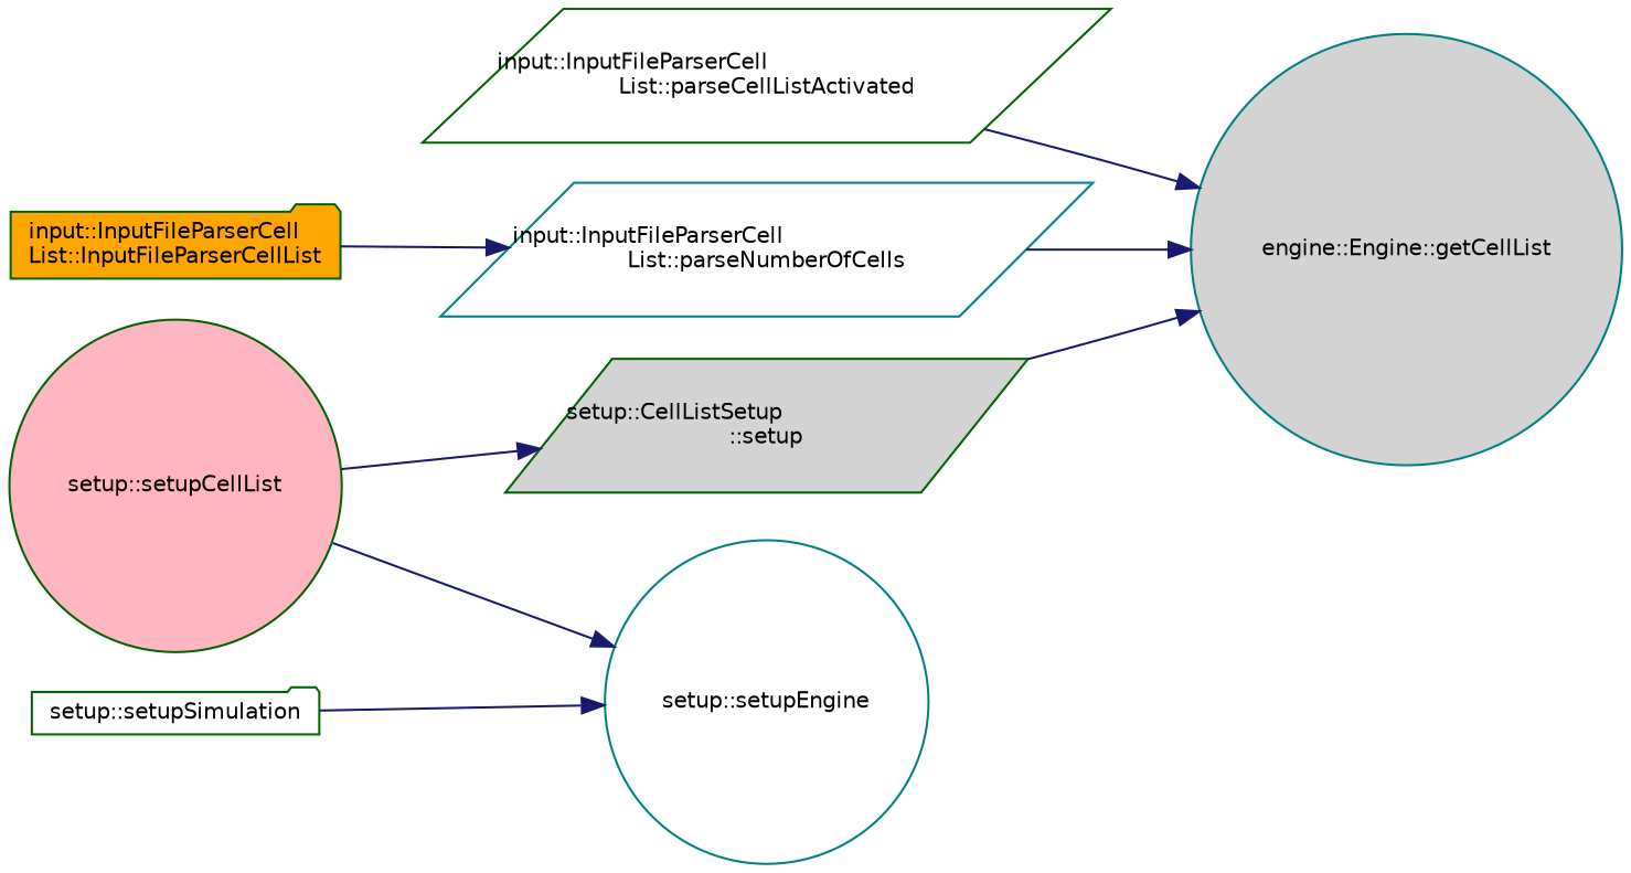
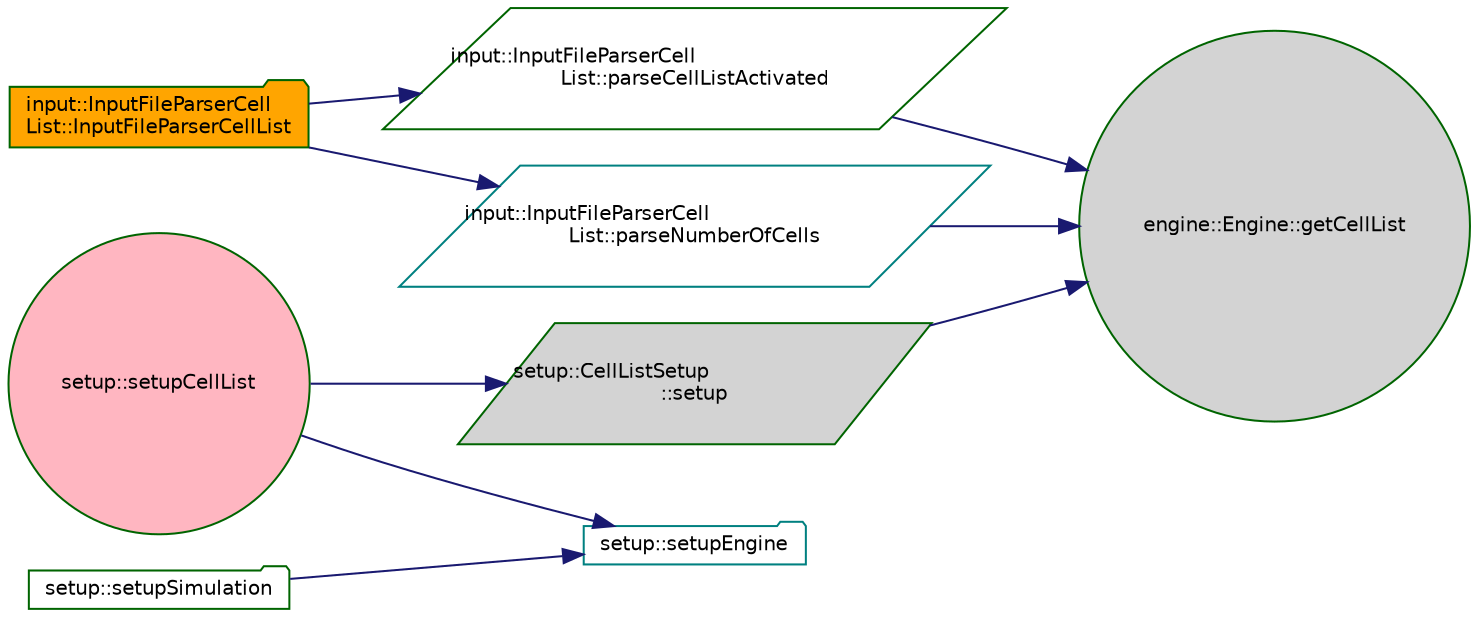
  digraph {
    rankdir=RL
    node [color=darkgreen fillcolor=white fontname=Helvetica fontsize=10 shape=parallelogram style=filled]
    edge [color=midnightblue dir=back fontname=Helvetica fontsize=10 labelfontname=Helvetica labelfontsize=10 style=solid]
-   n1 [color=teal fillcolor=lightgrey fontcolor=black height=0.2 label="engine::Engine::getCellList" shape=circle width=0.4]
+   n1 [fillcolor=lightgrey fontcolor=black height=0.2 label="engine::Engine::getCellList" shape=circle width=0.4]
    n2 [height=0.2 label="input::InputFileParserCell\lList::parseCellListActivated" width=0.4]
    n3 [color=teal height=0.2 label="input::InputFileParserCell\lList::parseNumberOfCells" width=0.4]
    n4 [fillcolor=lightgrey height=0.2 label="setup::CellListSetup\l::setup" width=0.4]
    n5 [fillcolor=orange height=0.2 label="input::InputFileParserCell\lList::InputFileParserCellList" shape=folder width=0.4]
    n6 [fillcolor=lightpink height=0.2 label="setup::setupCellList" shape=circle width=0.4]
-   n7 [color=teal height=0.2 label="setup::setupEngine" shape=circle width=0.4]
+   n7 [color=teal height=0.2 label="setup::setupEngine" shape=folder width=0.4]
    n8 [height=0.2 label="setup::setupSimulation" shape=folder width=0.4]
    n1 -> n2
    n1 -> n3
    n1 -> n4
+   n2 -> n5
    n3 -> n5
    n4 -> n6
    n7 -> n6
    n7 -> n8
  }
